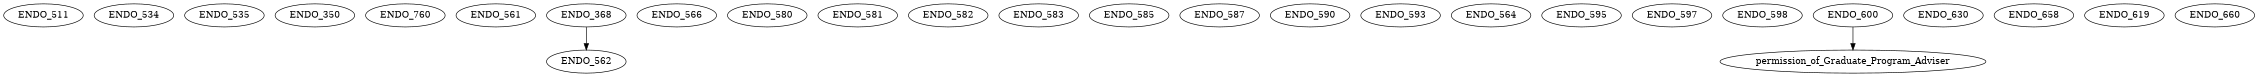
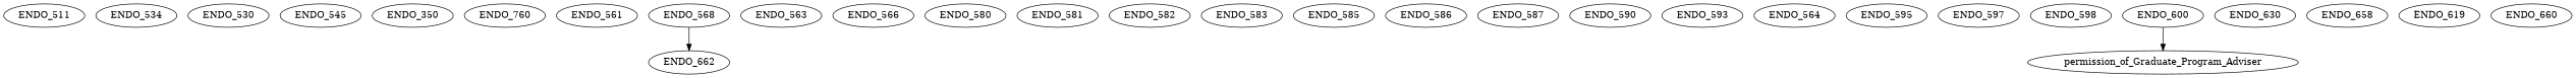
  digraph {
    fontname="DejaVu Serif"
    node [fontname="DejaVu Serif"]
    edge [color=black fontname="DejaVu Serif"]
    n1 [label=ENDO_511]
    ENDO_534
-   ENDO_535
+   ENDO_535 [label=ENDO_530]
+   ENDO_545
    n5 [label=ENDO_350]
    n6 [label=ENDO_760]
    ENDO_561
-   ENDO_568 [label=ENDO_368]
-   ENDO_562
+   ENDO_568
+   ENDO_562 [label=ENDO_662]
+   ENDO_563
    ENDO_566
    ENDO_580
    ENDO_581
    ENDO_582
    ENDO_583
    ENDO_585
+   ENDO_586
    ENDO_587
    ENDO_590
    ENDO_593
    n21 [label=ENDO_564]
    ENDO_595
    ENDO_597
    ENDO_598
    ENDO_600
    permission_of_Graduate_Program_Adviser
    ENDO_630
    ENDO_658
    n29 [label=ENDO_619]
    ENDO_660
    ENDO_568 -> ENDO_562
    ENDO_600 -> permission_of_Graduate_Program_Adviser
  }
